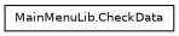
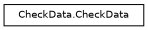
  digraph {
    rankdir=LR
-   n1 [color=black fillcolor=white fontname=Helvetica fontsize=10 height=0.2 label="MainMenuLib.CheckData" shape=record style=filled width=0.4]
+   n1 [color=black fillcolor=white fontname=Helvetica fontsize=10 height=0.2 label="CheckData.CheckData" shape=record style=filled width=0.4]
  }
